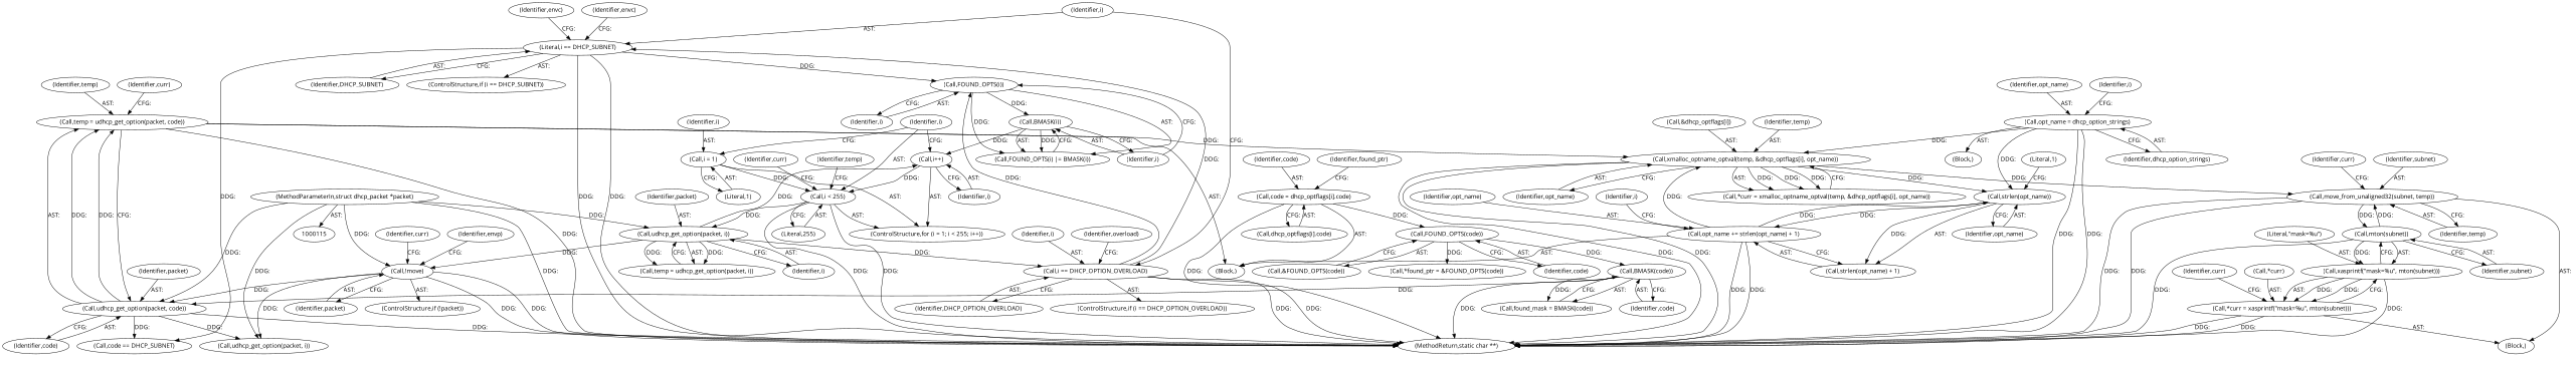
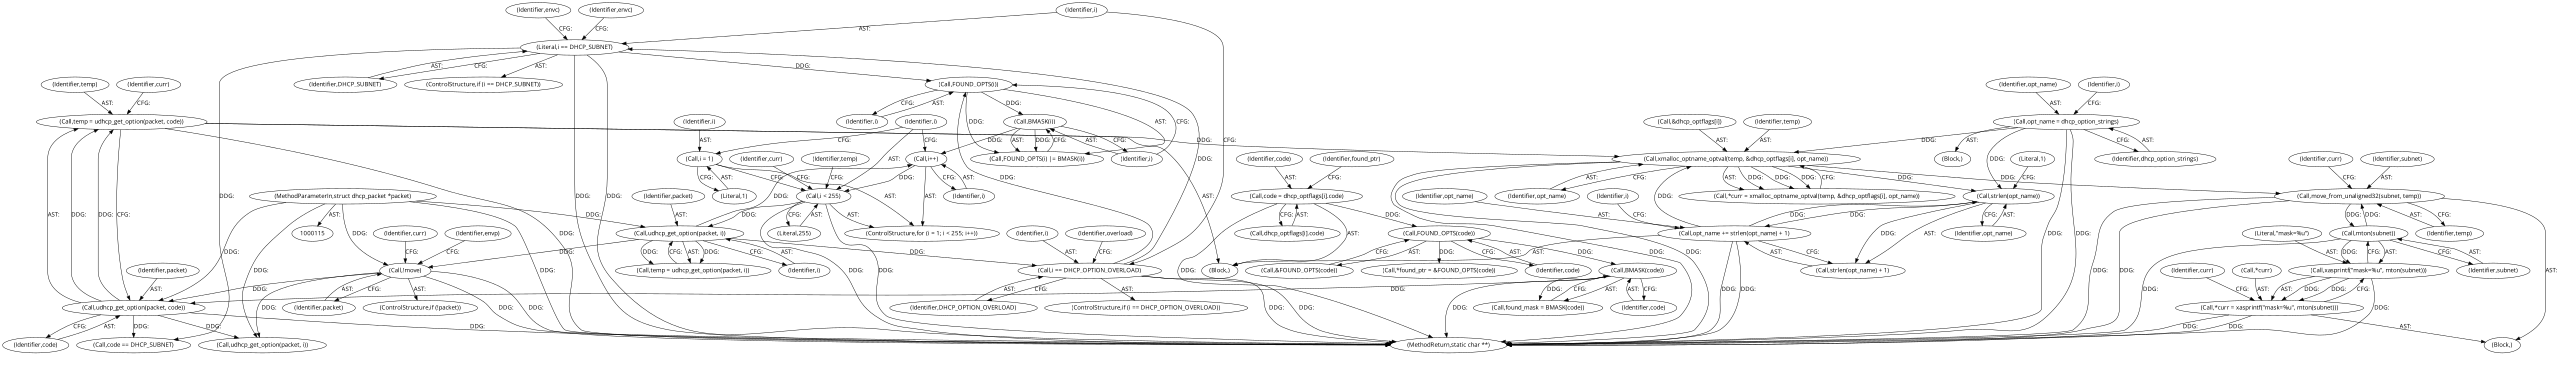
  digraph {
    fontname="Open Sans"
    node [fontname="Open Sans"]
    edge [fontname="Open Sans"]
    n1 [label="(Call,move_from_unaligned32(subnet, temp))"]
    n2 [label="(Call,mton(subnet))"]
    n3 [label="(Block,)"]
    n4 [label="(Identifier,temp)"]
    n5 [label="(MethodReturn,static char **)"]
    n6 [label="(Call,xasprintf(\"mask=%u\", mton(subnet)))"]
    n7 [label="(Identifier,subnet)"]
    n8 [label="(Call,*curr = xasprintf(\"mask=%u\", mton(subnet)))"]
    n9 [label="(Call,xmalloc_optname_optval(temp, &dhcp_optflags[i], opt_name))"]
    n10 [label="(Call,strlen(opt_name))"]
    n11 [label="(Identifier,opt_name)"]
    n12 [label="(Call,*curr = xmalloc_optname_optval(temp, &dhcp_optflags[i], opt_name))"]
    n13 [label="(Call,opt_name += strlen(opt_name) + 1)"]
    n14 [label="(Call,strlen(opt_name) + 1)"]
    n15 [label="(Identifier,opt_name)"]
    n16 [label="(Call,temp = udhcp_get_option(packet, code))"]
    n17 [label="(Call,udhcp_get_option(packet, code))"]
    n18 [label="(Block,)"]
    n19 [label="(Call,code == DHCP_SUBNET)"]
    n20 [label="(Identifier,code)"]
    n21 [label="(Call,udhcp_get_option(packet, i))"]
    n22 [label="(Call,!move)"]
    n23 [label="(Identifier,packet)"]
    n24 [label="(ControlStructure,if (!packet))"]
    n25 [label="(Call,udhcp_get_option(packet, i))"]
    n26 [label="(Call,i++)"]
    n27 [label="(Call,i == DHCP_OPTION_OVERLOAD)"]
    n28 [label="(Call,temp = udhcp_get_option(packet, i))"]
    n29 [label="(Identifier,i)"]
    n30 [label="(Call,i < 255)"]
    n31 [label="(ControlStructure,for (i = 1; i < 255; i++))"]
    n32 [label="(Identifier,i)"]
    n33 [label="(Call,FOUND_OPTS(i))"]
    n34 [label="(Literal,i == DHCP_SUBNET)"]
    n35 [label="(ControlStructure,if (i == DHCP_OPTION_OVERLOAD))"]
    n36 [label="(Identifier,DHCP_OPTION_OVERLOAD)"]
    n37 [label="(MethodParameterIn,struct dhcp_packet *packet)"]
    1000115
    n39 [label="(Literal,255)"]
    n40 [label="(Call,i = 1)"]
    n41 [label="(Literal,1)"]
    n42 [label="(Call,BMASK(i))"]
    n43 [label="(Identifier,i)"]
    n44 [label="(Call,FOUND_OPTS(i) |= BMASK(i))"]
    n45 [label="(Identifier,i)"]
    n46 [label="(Identifier,DHCP_SUBNET)"]
    n47 [label="(ControlStructure,if (i == DHCP_SUBNET))"]
    n48 [label="(Call,BMASK(code))"]
    n49 [label="(Identifier,code)"]
    n50 [label="(Call,found_mask = BMASK(code))"]
    n51 [label="(Call,FOUND_OPTS(code))"]
    n52 [label="(Call,*found_ptr = &FOUND_OPTS(code))"]
    n53 [label="(Identifier,code)"]
    n54 [label="(Call,&FOUND_OPTS(code))"]
    n55 [label="(Call,code = dhcp_optflags[i].code)"]
    n56 [label="(Call,dhcp_optflags[i].code)"]
    n57 [label="(Call,opt_name = dhcp_option_strings)"]
    n58 [label="(Identifier,dhcp_option_strings)"]
    n59 [label="(Block,)"]
    n60 [label="(Identifier,found_ptr)"]
    n61 [label="(Literal,\"mask=%u\")"]
    n62 [label="(Identifier,curr)"]
    n63 [label="(Identifier,opt_name)"]
    n64 [label="(Identifier,temp)"]
    n65 [label="(Identifier,envc)"]
    n66 [label="(Identifier,temp)"]
    n67 [label="(Identifier,i)"]
    n68 [label="(Identifier,opt_name)"]
    n69 [label="(Identifier,curr)"]
    n70 [label="(Identifier,curr)"]
    n71 [label="(Call,*curr)"]
    n72 [label="(Identifier,overload)"]
    n73 [label="(Identifier,temp)"]
    n74 [label="(Identifier,envc)"]
    n75 [label="(Identifier,i)"]
    n76 [label="(Identifier,curr)"]
    n77 [label="(Identifier,i)"]
    n78 [label="(Identifier,curr)"]
    n79 [label="(Identifier,i)"]
    n80 [label="(Identifier,i)"]
    n81 [label="(Identifier,packet)"]
    n82 [label="(Identifier,code)"]
    n83 [label="(Identifier,subnet)"]
    n84 [label="(Identifier,envp)"]
    n85 [label="(Identifier,packet)"]
    n86 [label="(Literal,1)"]
    n87 [label="(Identifier,i)"]
    n88 [label="(Call,&dhcp_optflags[i])"]
    n1 -> n2 [label="DDG: "]
    n1 -> n3 [label="AST: "]
    n1 -> n4 [label="CFG: "]
    n1 -> n5 [label="DDG: "]
    n1 -> n5 [label="DDG: "]
    n2 -> n1 [label="DDG: "]
    n2 -> n5 [label="DDG: "]
    n2 -> n6 [label="AST: "]
    n2 -> n6 [label="DDG: "]
    n2 -> n7 [label="CFG: "]
    n4 -> n1 [label="AST: "]
    n6 -> n2 [label="CFG: "]
    n6 -> n5 [label="DDG: "]
    n6 -> n8 [label="AST: "]
    n6 -> n8 [label="DDG: "]
    n6 -> n8 [label="DDG: "]
    n7 -> n2 [label="AST: "]
    n8 -> n3 [label="AST: "]
    n8 -> n5 [label="DDG: "]
    n8 -> n5 [label="DDG: "]
    n8 -> n6 [label="CFG: "]
    n9 -> n1 [label="DDG: "]
    n9 -> n5 [label="DDG: "]
    n9 -> n5 [label="DDG: "]
    n9 -> n10 [label="DDG: "]
    n9 -> n11 [label="CFG: "]
    n9 -> n12 [label="AST: "]
    n9 -> n12 [label="DDG: "]
    n9 -> n12 [label="DDG: "]
    n9 -> n12 [label="DDG: "]
    n10 -> n13 [label="DDG: "]
    n10 -> n14 [label="AST: "]
    n10 -> n14 [label="DDG: "]
    n10 -> n15 [label="CFG: "]
    n11 -> n9 [label="AST: "]
    n12 -> n9 [label="CFG: "]
    n13 -> n5 [label="DDG: "]
    n13 -> n5 [label="DDG: "]
    n13 -> n9 [label="DDG: "]
    n13 -> n10 [label="DDG: "]
    n13 -> n14 [label="CFG: "]
    n13 -> n18 [label="AST: "]
    n14 -> n13 [label="AST: "]
    n15 -> n10 [label="AST: "]
    n16 -> n5 [label="DDG: "]
    n16 -> n9 [label="DDG: "]
    n16 -> n17 [label="CFG: "]
    n16 -> n18 [label="AST: "]
    n17 -> n5 [label="DDG: "]
    n17 -> n16 [label="AST: "]
    n17 -> n16 [label="DDG: "]
    n17 -> n16 [label="DDG: "]
    n17 -> n19 [label="DDG: "]
    n17 -> n20 [label="CFG: "]
    n17 -> n21 [label="DDG: "]
    n20 -> n17 [label="AST: "]
    n22 -> n5 [label="DDG: "]
    n22 -> n5 [label="DDG: "]
    n22 -> n17 [label="DDG: "]
    n22 -> n21 [label="DDG: "]
    n22 -> n23 [label="CFG: "]
    n22 -> n24 [label="AST: "]
    n23 -> n22 [label="AST: "]
    n25 -> n22 [label="DDG: "]
    n25 -> n26 [label="DDG: "]
    n25 -> n27 [label="DDG: "]
    n25 -> n28 [label="AST: "]
    n25 -> n28 [label="DDG: "]
    n25 -> n28 [label="DDG: "]
    n25 -> n29 [label="CFG: "]
    n26 -> n30 [label="DDG: "]
    n26 -> n31 [label="AST: "]
    n26 -> n32 [label="CFG: "]
    n27 -> n5 [label="DDG: "]
    n27 -> n5 [label="DDG: "]
    n27 -> n33 [label="DDG: "]
    n27 -> n34 [label="DDG: "]
    n27 -> n35 [label="AST: "]
    n27 -> n36 [label="CFG: "]
    n28 -> n25 [label="CFG: "]
    n29 -> n25 [label="AST: "]
    n30 -> n5 [label="DDG: "]
    n30 -> n5 [label="DDG: "]
    n30 -> n25 [label="DDG: "]
    n30 -> n31 [label="AST: "]
    n30 -> n39 [label="CFG: "]
    n32 -> n26 [label="AST: "]
    n33 -> n42 [label="DDG: "]
    n33 -> n44 [label="AST: "]
    n33 -> n44 [label="DDG: "]
    n33 -> n45 [label="CFG: "]
    n34 -> n5 [label="DDG: "]
    n34 -> n5 [label="DDG: "]
    n34 -> n19 [label="DDG: "]
    n34 -> n33 [label="DDG: "]
    n34 -> n46 [label="CFG: "]
    n34 -> n47 [label="AST: "]
    n36 -> n27 [label="AST: "]
    n37 -> n5 [label="DDG: "]
    n37 -> n17 [label="DDG: "]
    n37 -> n21 [label="DDG: "]
    n37 -> n22 [label="DDG: "]
    n37 -> n25 [label="DDG: "]
    n37 -> 1000115 [label="AST: "]
    n39 -> n30 [label="AST: "]
-   n40 -> n30 [label="DDG: "]
+   n40 -> n30 [label="CFG: "]
    n40 -> n31 [label="AST: "]
    n40 -> n41 [label="CFG: "]
    n41 -> n40 [label="AST: "]
    n42 -> n26 [label="DDG: "]
    n42 -> n43 [label="CFG: "]
    n42 -> n44 [label="AST: "]
    n42 -> n44 [label="DDG: "]
    n43 -> n33 [label="CFG: "]
    n43 -> n42 [label="AST: "]
    n44 -> n42 [label="CFG: "]
    n45 -> n33 [label="AST: "]
    n46 -> n34 [label="AST: "]
    n48 -> n5 [label="DDG: "]
    n48 -> n17 [label="DDG: "]
    n48 -> n49 [label="CFG: "]
    n48 -> n50 [label="AST: "]
    n48 -> n50 [label="DDG: "]
    n49 -> n48 [label="AST: "]
    n50 -> n48 [label="CFG: "]
    n51 -> n48 [label="DDG: "]
    n51 -> n52 [label="DDG: "]
    n51 -> n53 [label="CFG: "]
    n51 -> n54 [label="AST: "]
    n53 -> n51 [label="AST: "]
    n54 -> n51 [label="CFG: "]
    n55 -> n5 [label="DDG: "]
    n55 -> n18 [label="AST: "]
    n55 -> n51 [label="DDG: "]
    n55 -> n56 [label="CFG: "]
    n56 -> n55 [label="AST: "]
    n57 -> n5 [label="DDG: "]
    n57 -> n5 [label="DDG: "]
    n57 -> n9 [label="DDG: "]
    n57 -> n10 [label="DDG: "]
    n57 -> n58 [label="CFG: "]
    n57 -> n59 [label="AST: "]
    n58 -> n57 [label="AST: "]
    n60 -> n55 [label="CFG: "]
    n61 -> n6 [label="AST: "]
    n62 -> n1 [label="CFG: "]
    n63 -> n57 [label="AST: "]
    n64 -> n9 [label="AST: "]
    n65 -> n34 [label="CFG: "]
    n66 -> n30 [label="CFG: "]
    n67 -> n13 [label="CFG: "]
    n68 -> n13 [label="AST: "]
    n69 -> n16 [label="CFG: "]
    n70 -> n30 [label="CFG: "]
    n71 -> n8 [label="AST: "]
    n72 -> n27 [label="CFG: "]
    n73 -> n16 [label="AST: "]
    n74 -> n34 [label="CFG: "]
    n75 -> n40 [label="AST: "]
    n76 -> n8 [label="CFG: "]
    n77 -> n27 [label="CFG: "]
    n77 -> n34 [label="AST: "]
    n78 -> n22 [label="CFG: "]
    n79 -> n57 [label="CFG: "]
    n80 -> n26 [label="CFG: "]
    n80 -> n30 [label="AST: "]
    n80 -> n40 [label="CFG: "]
    n81 -> n25 [label="AST: "]
    n82 -> n55 [label="AST: "]
    n83 -> n1 [label="AST: "]
    n84 -> n22 [label="CFG: "]
    n85 -> n17 [label="AST: "]
    n86 -> n10 [label="CFG: "]
    n87 -> n27 [label="AST: "]
    n88 -> n9 [label="AST: "]
  }
